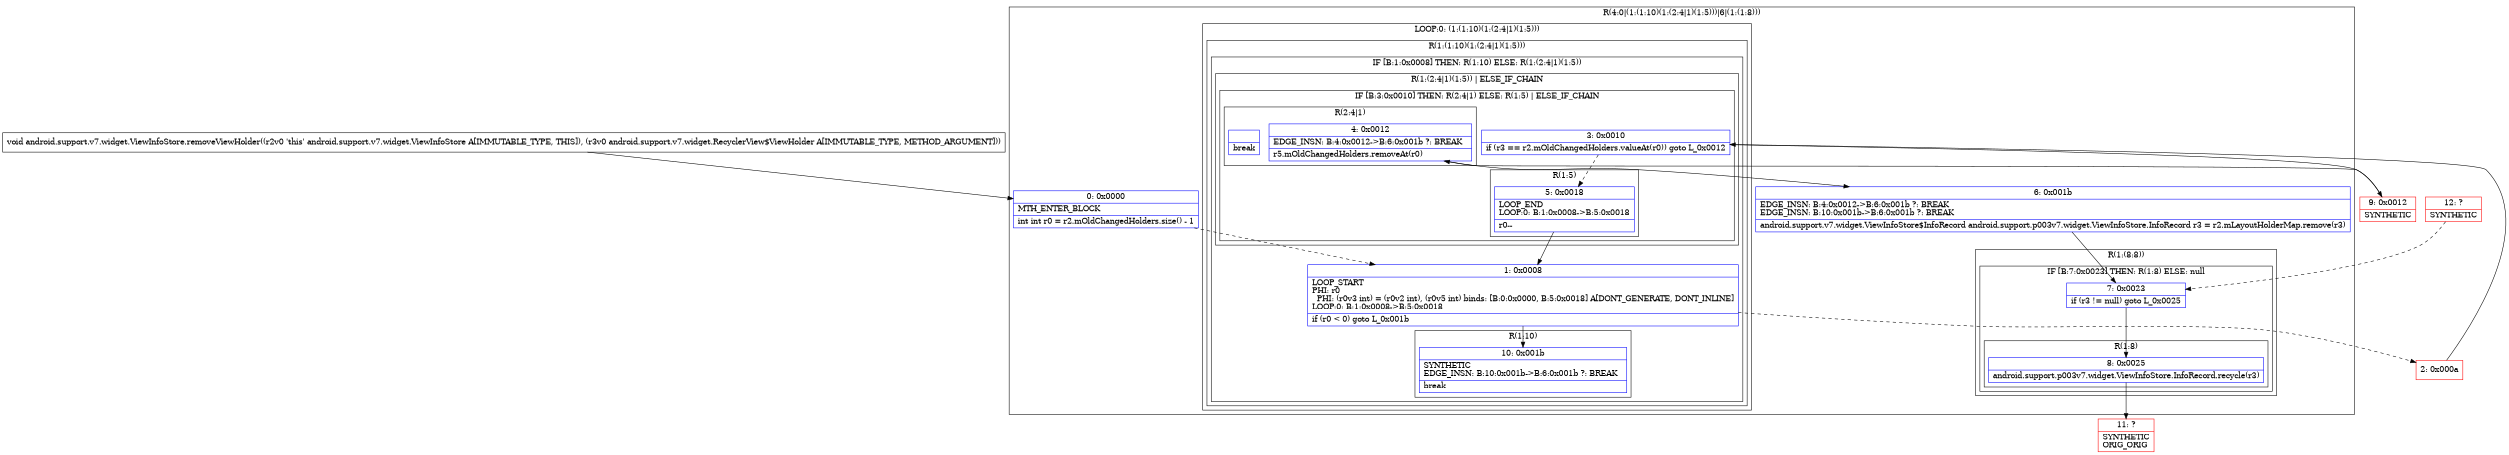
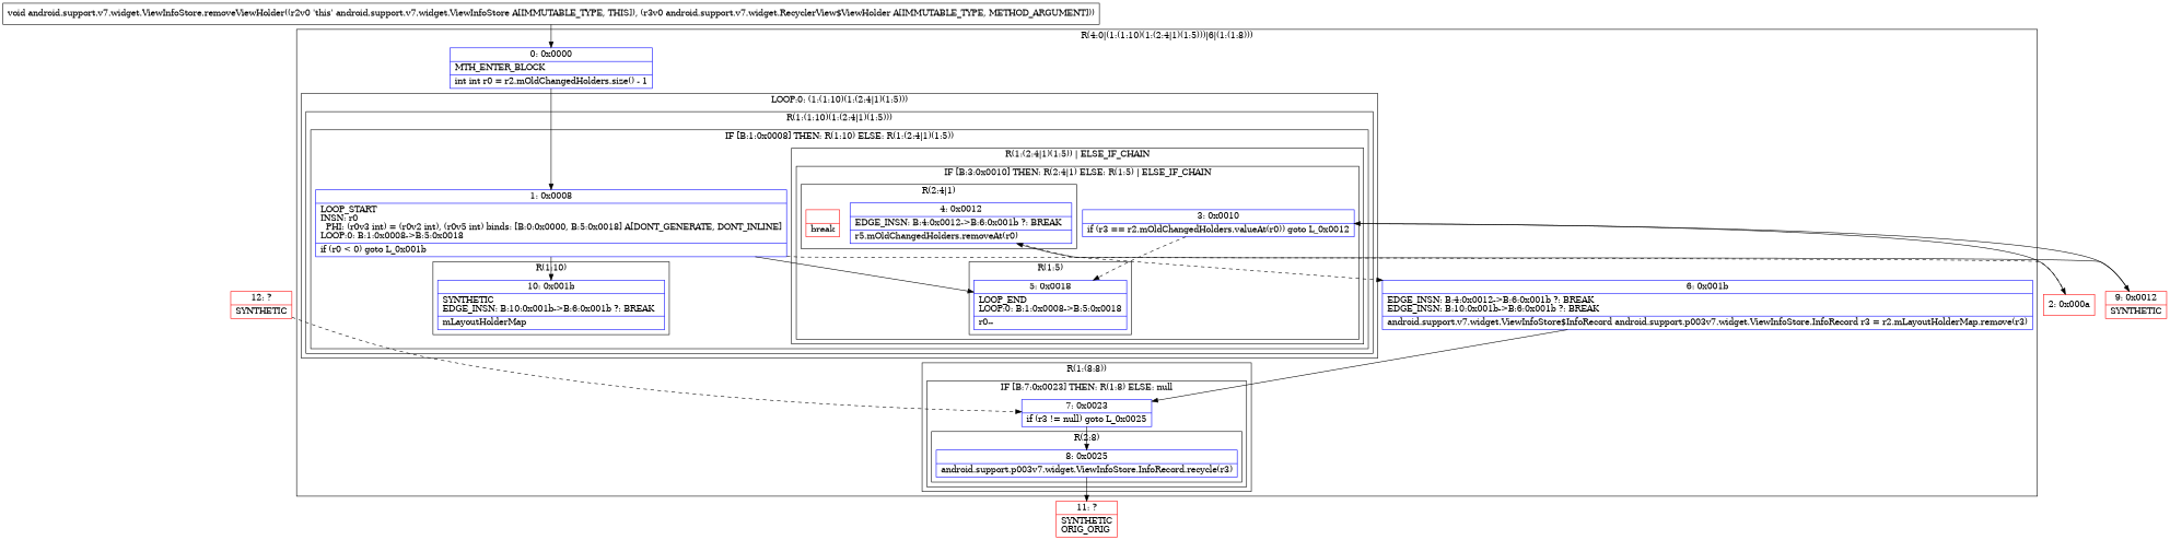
  digraph {
    node [color=blue shape=record]
-   n1 [label="{10\:\ 0x001b|SYNTHETIC\lEDGE_INSN: B:10:0x001b\-\>B:6:0x001b ?: BREAK  \l|break\l}"]
+   n1 [label="{10\:\ 0x001b|SYNTHETIC\lEDGE_INSN: B:10:0x001b\-\>B:6:0x001b ?: BREAK  \l|mLayoutHolderMap\l}"]
    n2 [label="{4\:\ 0x0012|EDGE_INSN: B:4:0x0012\-\>B:6:0x001b ?: BREAK  \l|r5.mOldChangedHolders.removeAt(r0)\l}"]
-   n3 [label="{|break\l}"]
+   n3 [color=red label="{|break\l}"]
    n4 [label="{5\:\ 0x0018|LOOP_END\lLOOP:0: B:1:0x0008\-\>B:5:0x0018\l|r0\-\-\l}"]
    n5 [label="{3\:\ 0x0010|if (r3 == r2.mOldChangedHolders.valueAt(r0)) goto L_0x0012\l}"]
-   n6 [label="{1\:\ 0x0008|LOOP_START\lPHI: r0 \l  PHI: (r0v3 int) = (r0v2 int), (r0v5 int) binds: [B:0:0x0000, B:5:0x0018] A[DONT_GENERATE, DONT_INLINE]\lLOOP:0: B:1:0x0008\-\>B:5:0x0018\l|if (r0 \< 0) goto L_0x001b\l}"]
+   n6 [label="{1\:\ 0x0008|LOOP_START\lINSN: r0 \l  PHI: (r0v3 int) = (r0v2 int), (r0v5 int) binds: [B:0:0x0000, B:5:0x0018] A[DONT_GENERATE, DONT_INLINE]\lLOOP:0: B:1:0x0008\-\>B:5:0x0018\l|if (r0 \< 0) goto L_0x001b\l}"]
    n7 [label="{8\:\ 0x0025|android.support.p003v7.widget.ViewInfoStore.InfoRecord.recycle(r3)\l}"]
    n8 [label="{7\:\ 0x0023|if (r3 != null) goto L_0x0025\l}"]
    n9 [label="{0\:\ 0x0000|MTH_ENTER_BLOCK\l|int int r0 = r2.mOldChangedHolders.size() \- 1\l}"]
    n10 [label="{6\:\ 0x001b|EDGE_INSN: B:4:0x0012\-\>B:6:0x001b ?: BREAK  \lEDGE_INSN: B:10:0x001b\-\>B:6:0x001b ?: BREAK  \l|android.support.v7.widget.ViewInfoStore$InfoRecord android.support.p003v7.widget.ViewInfoStore.InfoRecord r3 = r2.mLayoutHolderMap.remove(r3)\l}"]
    n11 [color=red label="{9\:\ 0x0012|SYNTHETIC\l}"]
    n12 [color=red label="{2\:\ 0x000a}"]
    n13 [color=red label="{11\:\ ?|SYNTHETIC\lORIG_ORIG\l}"]
    n14 [color=red label="{12\:\ ?|SYNTHETIC\l}"]
    n15 [label="{void android.support.v7.widget.ViewInfoStore.removeViewHolder((r2v0 'this' android.support.v7.widget.ViewInfoStore A[IMMUTABLE_TYPE, THIS]), (r3v0 android.support.v7.widget.RecyclerView$ViewHolder A[IMMUTABLE_TYPE, METHOD_ARGUMENT])) }" color=""]
    subgraph cluster_1 {
      label="R(4:0|(1:(1:10)(1:(2:4|1)(1:5)))|6|(1:(1:8)))"
      n9
      n10
      subgraph cluster_2 {
        label="LOOP:0: (1:(1:10)(1:(2:4|1)(1:5)))"
        subgraph cluster_3 {
          label="R(1:(1:10)(1:(2:4|1)(1:5)))"
          subgraph cluster_4 {
            label="IF [B:1:0x0008] THEN: R(1:10) ELSE: R(1:(2:4|1)(1:5))"
            n6
            subgraph cluster_5 {
              label="R(1:10)"
              n1
            }
            subgraph cluster_6 {
              label="R(1:(2:4|1)(1:5)) | ELSE_IF_CHAIN\l"
              subgraph cluster_7 {
                label="IF [B:3:0x0010] THEN: R(2:4|1) ELSE: R(1:5) | ELSE_IF_CHAIN\l"
                n5
                subgraph cluster_8 {
                  label="R(2:4|1)"
                  n2
                  n3
                }
                subgraph cluster_9 {
                  label="R(1:5)"
                  n4
                }
              }
            }
          }
        }
      }
      subgraph cluster_10 {
        label="R(1:(8:8))"
        subgraph cluster_11 {
          label="IF [B:7:0x0023] THEN: R(1:8) ELSE: null"
          n8
          subgraph cluster_12 {
-           label="R(1:8)"
+           label="R(2:8)"
            n7
          }
        }
      }
    }
-   n2 -> n10
-   n4 -> n6
+   n2 -> n10 [style=dashed]
+   n6 -> n4
    n5 -> n4 [style=dashed]
    n5 -> n11
    n6 -> n1
    n6 -> n12 [style=dashed]
    n7 -> n13
    n8 -> n7
-   n9 -> n6 [style=dashed]
+   n9 -> n6
    n10 -> n8
    n11 -> n2
    n12 -> n5
    n14 -> n8 [style=dashed]
    n15 -> n9
  }
